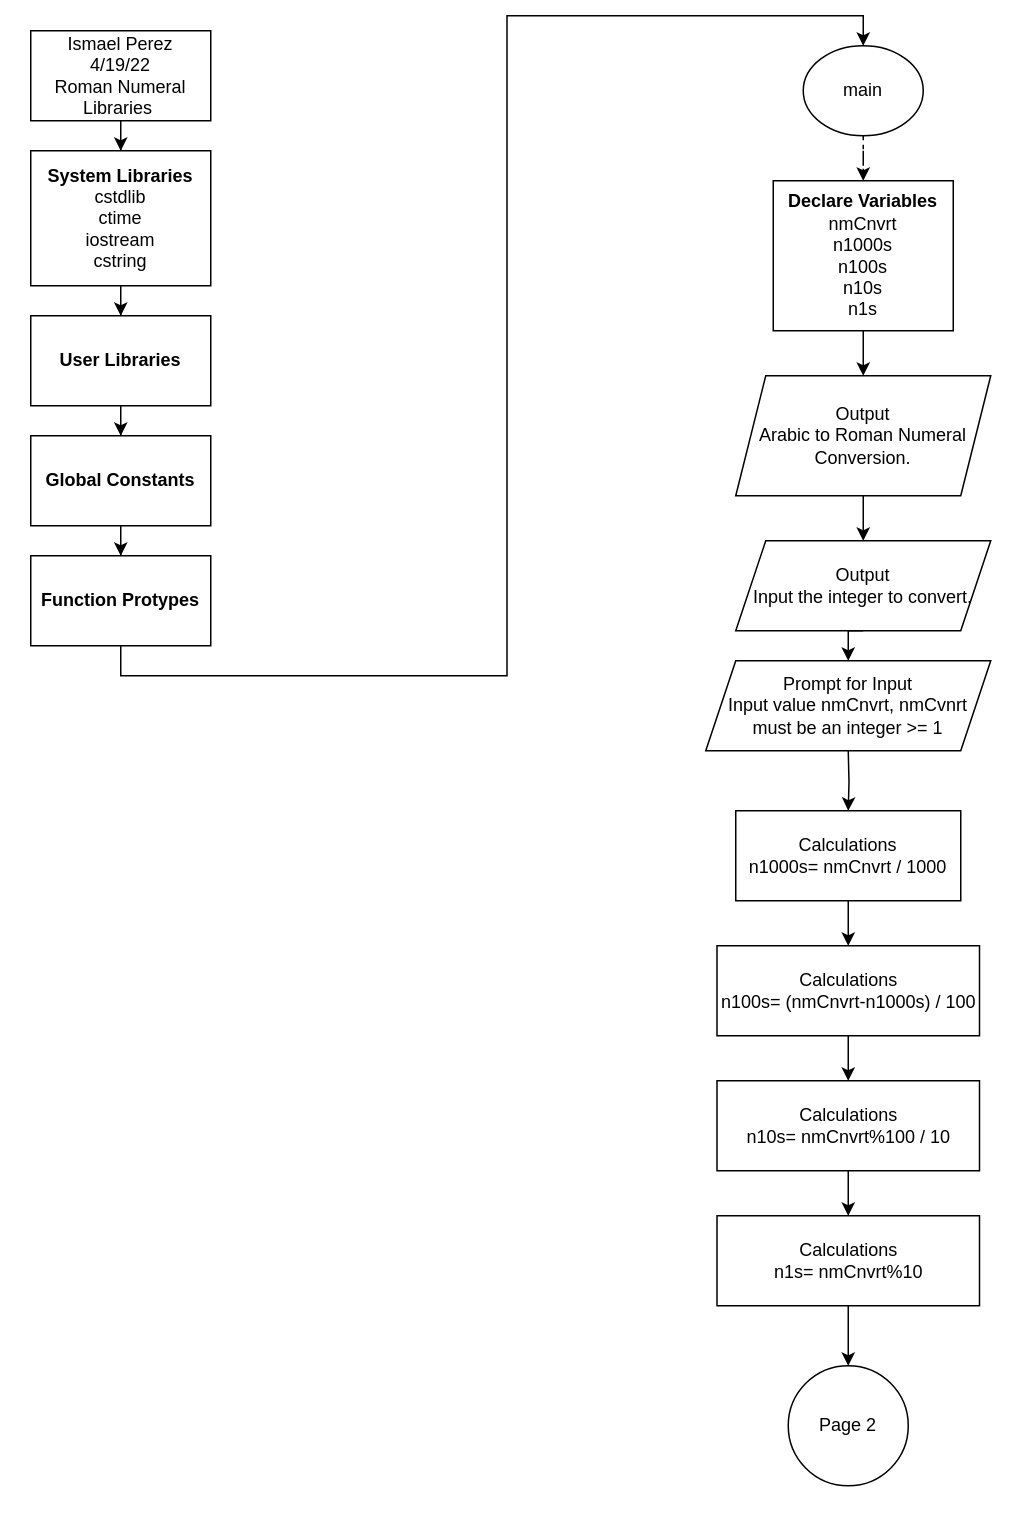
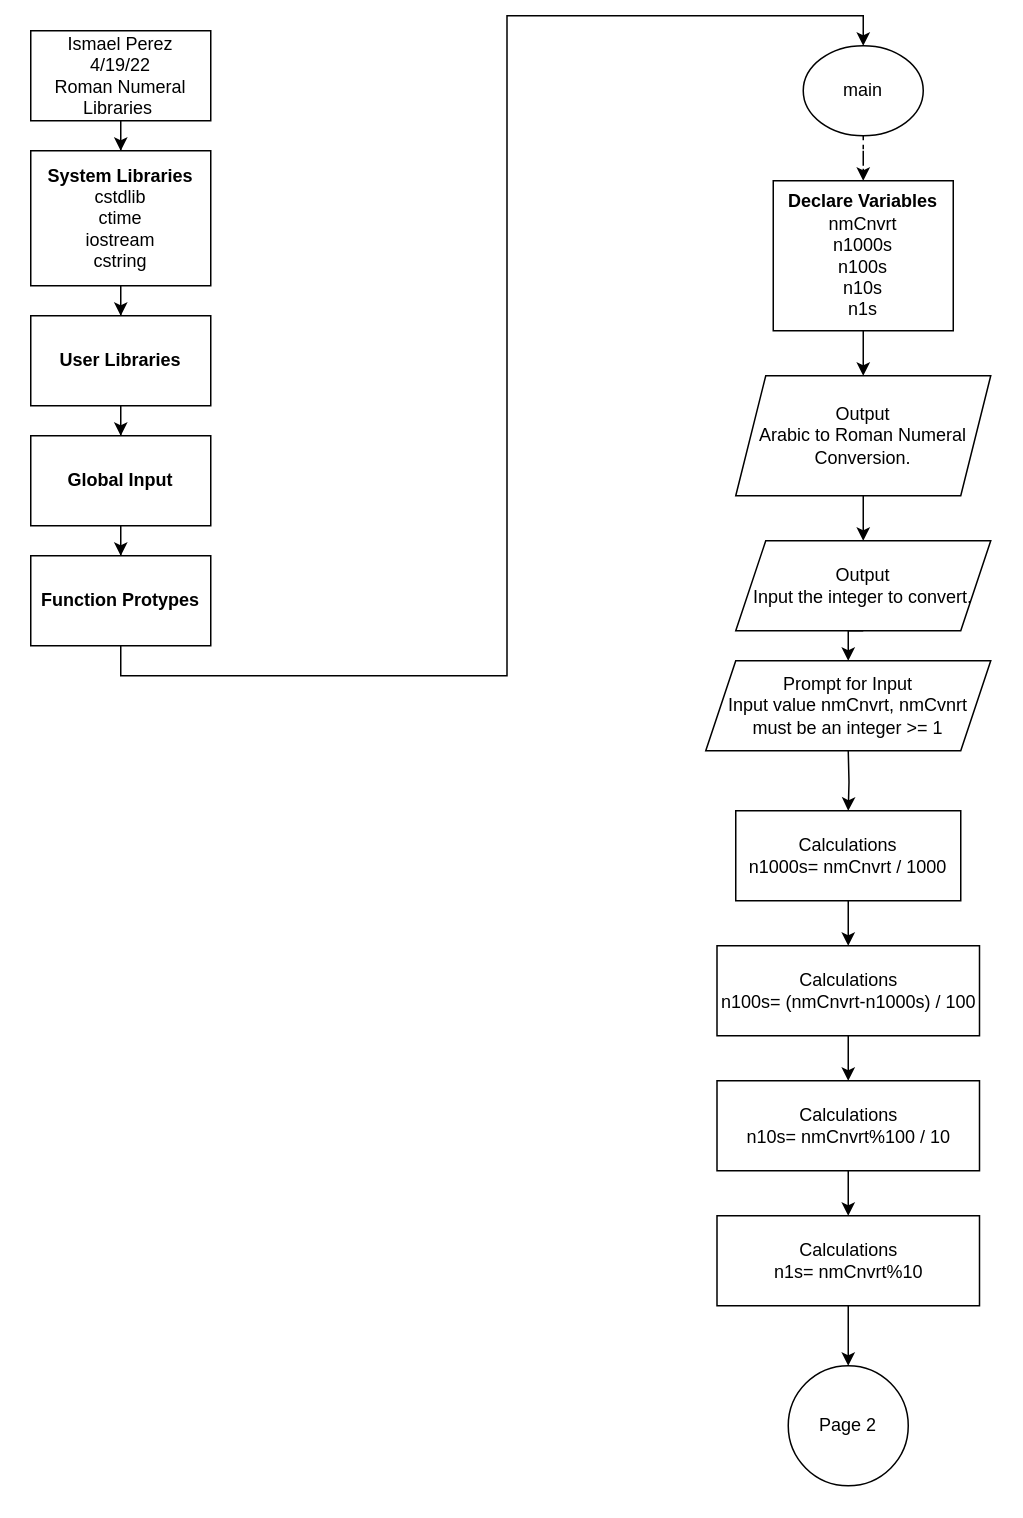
  <mxCell id="0" />
  <mxCell id="1" parent="0" />
  <mxCell id="2" style="edgeStyle=orthogonalEdgeStyle;rounded=0;orthogonalLoop=1;jettySize=auto;html=1;exitX=0.5;exitY=1;exitDx=0;exitDy=0;" edge="1" parent="1" source="3" target="5"><mxGeometry relative="1" as="geometry" /></mxCell>
  <mxCell id="3" value="Ismael Perez&lt;br&gt;4/19/22&lt;br&gt;Roman Numeral Libraries&amp;nbsp;" style="rounded=0;whiteSpace=wrap;html=1;" vertex="1" parent="1"><mxGeometry x="20" y="20" width="120" height="60" as="geometry" /></mxCell>
  <mxCell id="4" style="edgeStyle=orthogonalEdgeStyle;rounded=0;orthogonalLoop=1;jettySize=auto;html=1;exitX=0.5;exitY=1;exitDx=0;exitDy=0;" edge="1" parent="1" source="5" target="7"><mxGeometry relative="1" as="geometry" /></mxCell>
  <mxCell id="5" value="&lt;b&gt;System Libraries&lt;/b&gt;&lt;br&gt;cstdlib&lt;br&gt;ctime&lt;br&gt;iostream&lt;br&gt;cstring" style="rounded=0;whiteSpace=wrap;html=1;" vertex="1" parent="1"><mxGeometry x="20" y="100" width="120" height="90" as="geometry" /></mxCell>
  <mxCell id="6" value="" style="edgeStyle=orthogonalEdgeStyle;rounded=0;orthogonalLoop=1;jettySize=auto;html=1;" edge="1" parent="1" source="7" target="9"><mxGeometry relative="1" as="geometry" /></mxCell>
  <mxCell id="7" value="&lt;b&gt;User Libraries&lt;/b&gt;" style="rounded=0;whiteSpace=wrap;html=1;" vertex="1" parent="1"><mxGeometry x="20" y="210" width="120" height="60" as="geometry" /></mxCell>
  <mxCell id="8" value="" style="edgeStyle=orthogonalEdgeStyle;rounded=0;orthogonalLoop=1;jettySize=auto;html=1;" edge="1" parent="1" source="9" target="11"><mxGeometry relative="1" as="geometry" /></mxCell>
- <mxCell id="9" value="&lt;b&gt;Global Constants&lt;/b&gt;" style="rounded=0;whiteSpace=wrap;html=1;" vertex="1" parent="1"><mxGeometry x="20" y="290" width="120" height="60" as="geometry" /></mxCell>
+ <mxCell id="9" value="&lt;b&gt;Global Input&lt;/b&gt;" style="rounded=0;whiteSpace=wrap;html=1;" vertex="1" parent="1"><mxGeometry x="20" y="290" width="120" height="60" as="geometry" /></mxCell>
  <mxCell id="10" style="edgeStyle=orthogonalEdgeStyle;rounded=0;orthogonalLoop=1;jettySize=auto;html=1;exitX=0.5;exitY=1;exitDx=0;exitDy=0;entryX=0.5;entryY=0;entryDx=0;entryDy=0;" edge="1" parent="1" source="11" target="13"><mxGeometry relative="1" as="geometry" /></mxCell>
  <mxCell id="11" value="&lt;b&gt;Function Protypes&lt;/b&gt;" style="rounded=0;whiteSpace=wrap;html=1;" vertex="1" parent="1"><mxGeometry x="20" y="370" width="120" height="60" as="geometry" /></mxCell>
  <mxCell id="12" value="" style="edgeStyle=orthogonalEdgeStyle;rounded=0;orthogonalLoop=1;jettySize=auto;html=1;dashed=1;" edge="1" parent="1" source="13" target="15"><mxGeometry relative="1" as="geometry" /></mxCell>
  <mxCell id="13" value="main" style="ellipse;whiteSpace=wrap;html=1;" vertex="1" parent="1"><mxGeometry x="535" y="30" width="80" height="60" as="geometry" /></mxCell>
  <mxCell id="14" style="edgeStyle=orthogonalEdgeStyle;rounded=0;orthogonalLoop=1;jettySize=auto;html=1;exitX=0.5;exitY=1;exitDx=0;exitDy=0;entryX=0.5;entryY=0;entryDx=0;entryDy=0;" edge="1" parent="1" source="15"><mxGeometry relative="1" as="geometry"><mxPoint x="575" y="250" as="targetPoint" /></mxGeometry></mxCell>
  <mxCell id="15" value="&lt;b&gt;Declare Variables&lt;/b&gt;&lt;br&gt;nmCnvrt&lt;br&gt;n1000s&lt;br&gt;n100s&lt;br&gt;n10s&lt;br&gt;n1s" style="whiteSpace=wrap;html=1;" vertex="1" parent="1"><mxGeometry x="515" y="120" width="120" height="100" as="geometry" /></mxCell>
  <mxCell id="16" value="" style="edgeStyle=orthogonalEdgeStyle;rounded=0;orthogonalLoop=1;jettySize=auto;html=1;" edge="1" parent="1" source="17" target="19"><mxGeometry relative="1" as="geometry" /></mxCell>
  <mxCell id="17" value="Output&lt;br&gt;Arabic to Roman Numeral Conversion." style="shape=parallelogram;perimeter=parallelogramPerimeter;whiteSpace=wrap;html=1;fixedSize=1;" vertex="1" parent="1"><mxGeometry x="490" y="250" width="170" height="80" as="geometry" /></mxCell>
  <mxCell id="18" style="edgeStyle=orthogonalEdgeStyle;rounded=0;orthogonalLoop=1;jettySize=auto;html=1;exitX=0.5;exitY=1;exitDx=0;exitDy=0;entryX=0.5;entryY=0;entryDx=0;entryDy=0;" edge="1" parent="1" source="19"><mxGeometry relative="1" as="geometry"><mxPoint x="565" y="440" as="targetPoint" /></mxGeometry></mxCell>
  <mxCell id="19" value="Output&lt;br&gt;Input the integer to convert." style="shape=parallelogram;perimeter=parallelogramPerimeter;whiteSpace=wrap;html=1;fixedSize=1;" vertex="1" parent="1"><mxGeometry x="490" y="360" width="170" height="60" as="geometry" /></mxCell>
  <mxCell id="20" style="edgeStyle=orthogonalEdgeStyle;rounded=0;orthogonalLoop=1;jettySize=auto;html=1;exitX=0.5;exitY=1;exitDx=0;exitDy=0;" edge="1" parent="1" target="23"><mxGeometry relative="1" as="geometry"><mxPoint x="565" y="500" as="sourcePoint" /></mxGeometry></mxCell>
  <mxCell id="21" value="Prompt for Input&lt;br&gt;Input value nmCnvrt, nmCvnrt must be an integer &amp;gt;= 1" style="shape=parallelogram;perimeter=parallelogramPerimeter;whiteSpace=wrap;html=1;fixedSize=1;" vertex="1" parent="1"><mxGeometry x="470" y="440" width="190" height="60" as="geometry" /></mxCell>
  <mxCell id="22" style="edgeStyle=orthogonalEdgeStyle;rounded=0;orthogonalLoop=1;jettySize=auto;html=1;exitX=0.5;exitY=1;exitDx=0;exitDy=0;entryX=0.5;entryY=0;entryDx=0;entryDy=0;" edge="1" parent="1" source="23"><mxGeometry relative="1" as="geometry"><mxPoint x="565" y="630" as="targetPoint" /></mxGeometry></mxCell>
  <mxCell id="23" value="Calculations&lt;br&gt;n1000s= nmCnvrt / 1000" style="rounded=0;whiteSpace=wrap;html=1;" vertex="1" parent="1"><mxGeometry x="490" y="540" width="150" height="60" as="geometry" /></mxCell>
  <mxCell id="24" style="edgeStyle=orthogonalEdgeStyle;rounded=0;orthogonalLoop=1;jettySize=auto;html=1;exitX=0.5;exitY=1;exitDx=0;exitDy=0;entryX=0.5;entryY=0;entryDx=0;entryDy=0;" edge="1" parent="1"><mxGeometry relative="1" as="geometry"><mxPoint x="565" y="690" as="sourcePoint" /><mxPoint x="565" y="720" as="targetPoint" /></mxGeometry></mxCell>
  <mxCell id="25" value="Calculations&lt;br&gt;n100s= (nmCnvrt-n1000s) / 100" style="rounded=0;whiteSpace=wrap;html=1;" vertex="1" parent="1"><mxGeometry x="477.5" y="630" width="175" height="60" as="geometry" /></mxCell>
  <mxCell id="26" style="edgeStyle=orthogonalEdgeStyle;rounded=0;orthogonalLoop=1;jettySize=auto;html=1;exitX=0.5;exitY=1;exitDx=0;exitDy=0;entryX=0.5;entryY=0;entryDx=0;entryDy=0;" edge="1" parent="1"><mxGeometry relative="1" as="geometry"><mxPoint x="565" y="780" as="sourcePoint" /><mxPoint x="565" y="810" as="targetPoint" /></mxGeometry></mxCell>
  <mxCell id="27" value="Calculations&lt;br&gt;n10s= nmCnvrt%100 / 10" style="rounded=0;whiteSpace=wrap;html=1;" vertex="1" parent="1"><mxGeometry x="477.5" y="720" width="175" height="60" as="geometry" /></mxCell>
  <mxCell id="28" style="edgeStyle=orthogonalEdgeStyle;rounded=0;orthogonalLoop=1;jettySize=auto;html=1;exitX=0.5;exitY=1;exitDx=0;exitDy=0;entryX=0.5;entryY=0;entryDx=0;entryDy=0;" edge="1" parent="1" source="29" target="30"><mxGeometry relative="1" as="geometry" /></mxCell>
  <mxCell id="29" value="Calculations&lt;br&gt;n1s= nmCnvrt%10" style="rounded=0;whiteSpace=wrap;html=1;" vertex="1" parent="1"><mxGeometry x="477.5" y="810" width="175" height="60" as="geometry" /></mxCell>
  <mxCell id="30" value="Page 2" style="ellipse;whiteSpace=wrap;html=1;aspect=fixed;" vertex="1" parent="1"><mxGeometry x="525" y="910" width="80" height="80" as="geometry" /></mxCell>
